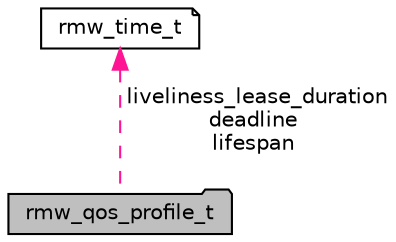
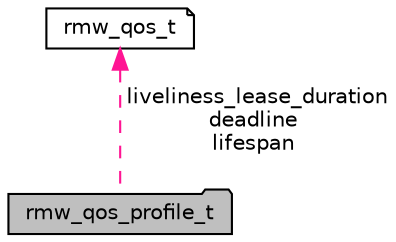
  digraph {
    node [color=black fontname=Helvetica fontsize=10 style=filled]
    n1 [fillcolor=grey75 fontcolor=black height=0.2 label=rmw_qos_profile_t shape=folder width=0.4]
-   n2 [fillcolor=white height=0.2 label=rmw_time_t shape=note width=0.4]
+   n2 [fillcolor=white height=0.2 label=rmw_qos_t shape=note width=0.4]
    n2 -> n1 [color=deeppink dir=back fontname=Helvetica fontsize=10 label=" liveliness_lease_duration\ndeadline\nlifespan" labelfontname=Helvetica labelfontsize=10 style=dashed]
  }
